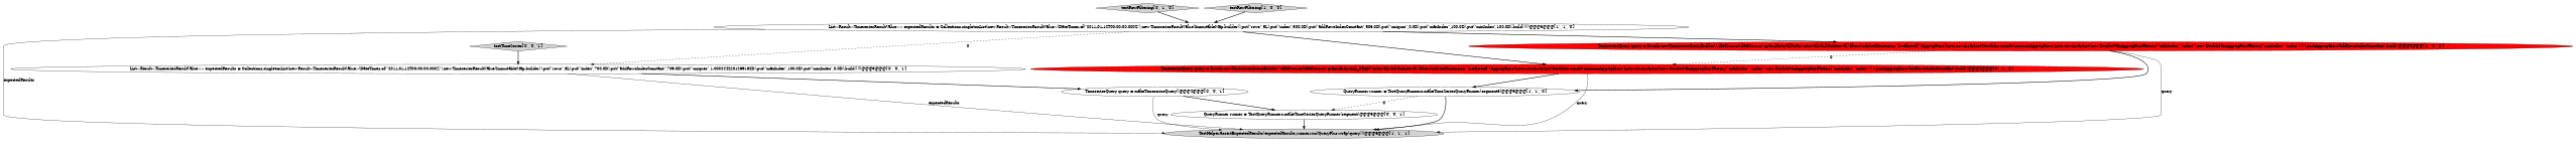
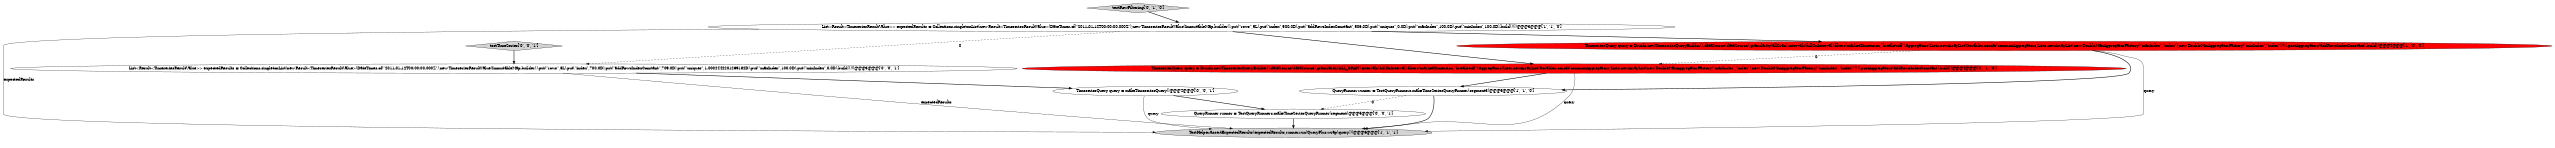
  digraph {
    node [fillcolor=white shape=ellipse style=filled]
    edge [style=bold]
    n1 [label="List<Result<TimeseriesResultValue>> expectedResults = Collections.singletonList(new Result<TimeseriesResultValue>(DateTimes.of(\"2011-01-12T00:00:00.000Z\"),new TimeseriesResultValue(ImmutableMap.builder().put(\"rows\",5L).put(\"index\",500.0D).put(\"addRowsIndexConstant\",506.0D).put(\"uniques\",0.0D).put(\"maxIndex\",100.0D).put(\"minIndex\",100.0D).build())))@@@3@@@['1', '1', '0']"]
    n2 [fillcolor=lightgray label="TestHelper.assertExpectedResults(expectedResults,runner.run(QueryPlus.wrap(query)))@@@6@@@['1', '1', '1']"]
    n3 [label="List<Result<TimeseriesResultValue>> expectedResults = Collections.singletonList(new Result<TimeseriesResultValue>(DateTimes.of(\"2011-01-12T00:00:00.000Z\"),new TimeseriesResultValue(ImmutableMap.builder().put(\"rows\",8L).put(\"index\",700.0D).put(\"addRowsIndexConstant\",709.0D).put(\"uniques\",1.0002442201269182D).put(\"maxIndex\",100.0D).put(\"minIndex\",0.0D).build())))@@@3@@@['0', '0', '1']"]
    n4 [fillcolor=red label="TimeseriesQuery query = Druids.newTimeseriesQueryBuilder().dataSource(dataSource).granularity(allGran).intervals(fullOnInterval).filters(marketDimension,\"breakstuff\").aggregators(Lists.newArrayList(Iterables.concat(commonAggregators,Lists.newArrayList(new DoubleMaxAggregatorFactory(\"maxIndex\",\"index\"),new DoubleMinAggregatorFactory(\"minIndex\",\"index\"))))).postAggregators(addRowsIndexConstant).build()@@@4@@@['1', '0', '0']"]
    n5 [fillcolor=red label="TimeseriesQuery query = Druids.newTimeseriesQueryBuilder().dataSource(dataSource).granularity(ALL_GRAN).intervals(fullOnInterval).filters(marketDimension,\"breakstuff\").aggregators(Lists.newArrayList(Iterables.concat(commonAggregators,Lists.newArrayList(new DoubleMaxAggregatorFactory(\"maxIndex\",\"index\"),new DoubleMinAggregatorFactory(\"minIndex\",\"index\"))))).postAggregators(addRowsIndexConstant).build()@@@4@@@['0', '1', '0']"]
    n6 [fillcolor=lightgray label="testRowFiltering['0', '1', '0']" shape=diamond]
    n7 [fillcolor=lightgray label="testTimeSeries['0', '0', '1']" shape=diamond]
-   n8 [fillcolor=lightgray label="testRowFiltering['1', '0', '0']" shape=diamond]
    n9 [label="QueryRunner runner = TestQueryRunners.makeTimeSeriesQueryRunner(segment)@@@5@@@['0', '0', '1']"]
    n10 [label="QueryRunner runner = TestQueryRunners.makeTimeSeriesQueryRunner(segment3)@@@5@@@['1', '1', '0']"]
    n11 [label="TimeseriesQuery query = makeTimeseriesQuery()@@@4@@@['0', '0', '1']"]
    n1 -> n2 [label=expectedResults style=solid]
    n1 -> n3 [label=0 style=dashed]
    n1 -> n4
    n1 -> n5
    n3 -> n2 [label=expectedResults style=solid]
    n3 -> n11
    n4 -> n2 [label=query style=solid]
    n4 -> n5 [label=0 style=dashed]
    n4 -> n10
    n5 -> n2 [label=query style=solid]
    n5 -> n10
    n6 -> n1
    n7 -> n3
-   n8 -> n1
    n9 -> n2
    n10 -> n2
    n10 -> n9 [label=0 style=dashed]
    n11 -> n2 [label=query style=solid]
    n11 -> n9
  }
